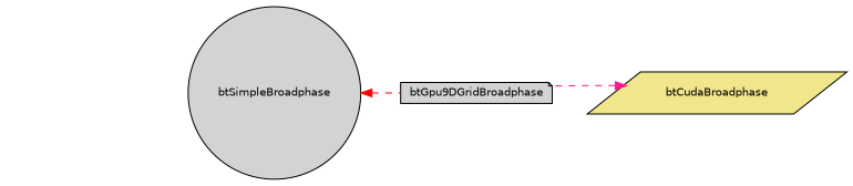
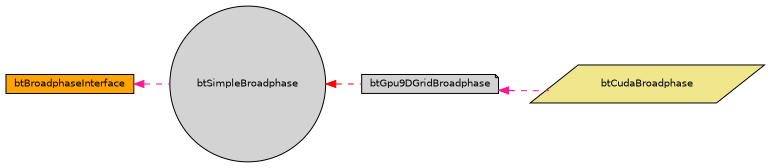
  digraph {
    rankdir=LR
    node [color=black fillcolor=lightgrey fontname=Helvetica fontsize=10 style=filled]
    edge [color=deeppink dir=back fontname=Helvetica fontsize=10 labelfontname=Helvetica labelfontsize=10 style=dashed]
    n1 [fontcolor=black height=0.2 label=btSimpleBroadphase shape=circle width=0.4]
    n2 [height=0.2 label=btGpu9DGridBroadphase shape=note width=0.4]
    n3 [fillcolor=khaki height=0.2 label=btCudaBroadphase shape=parallelogram width=0.4]
+   n4 [fillcolor=orange height=0.2 label=btBroadphaseInterface shape=box width=0.4]
    n1 -> n2 [color=red]
-   n3 -> n2
+   n2 -> n3
+   n4 -> n1
  }
